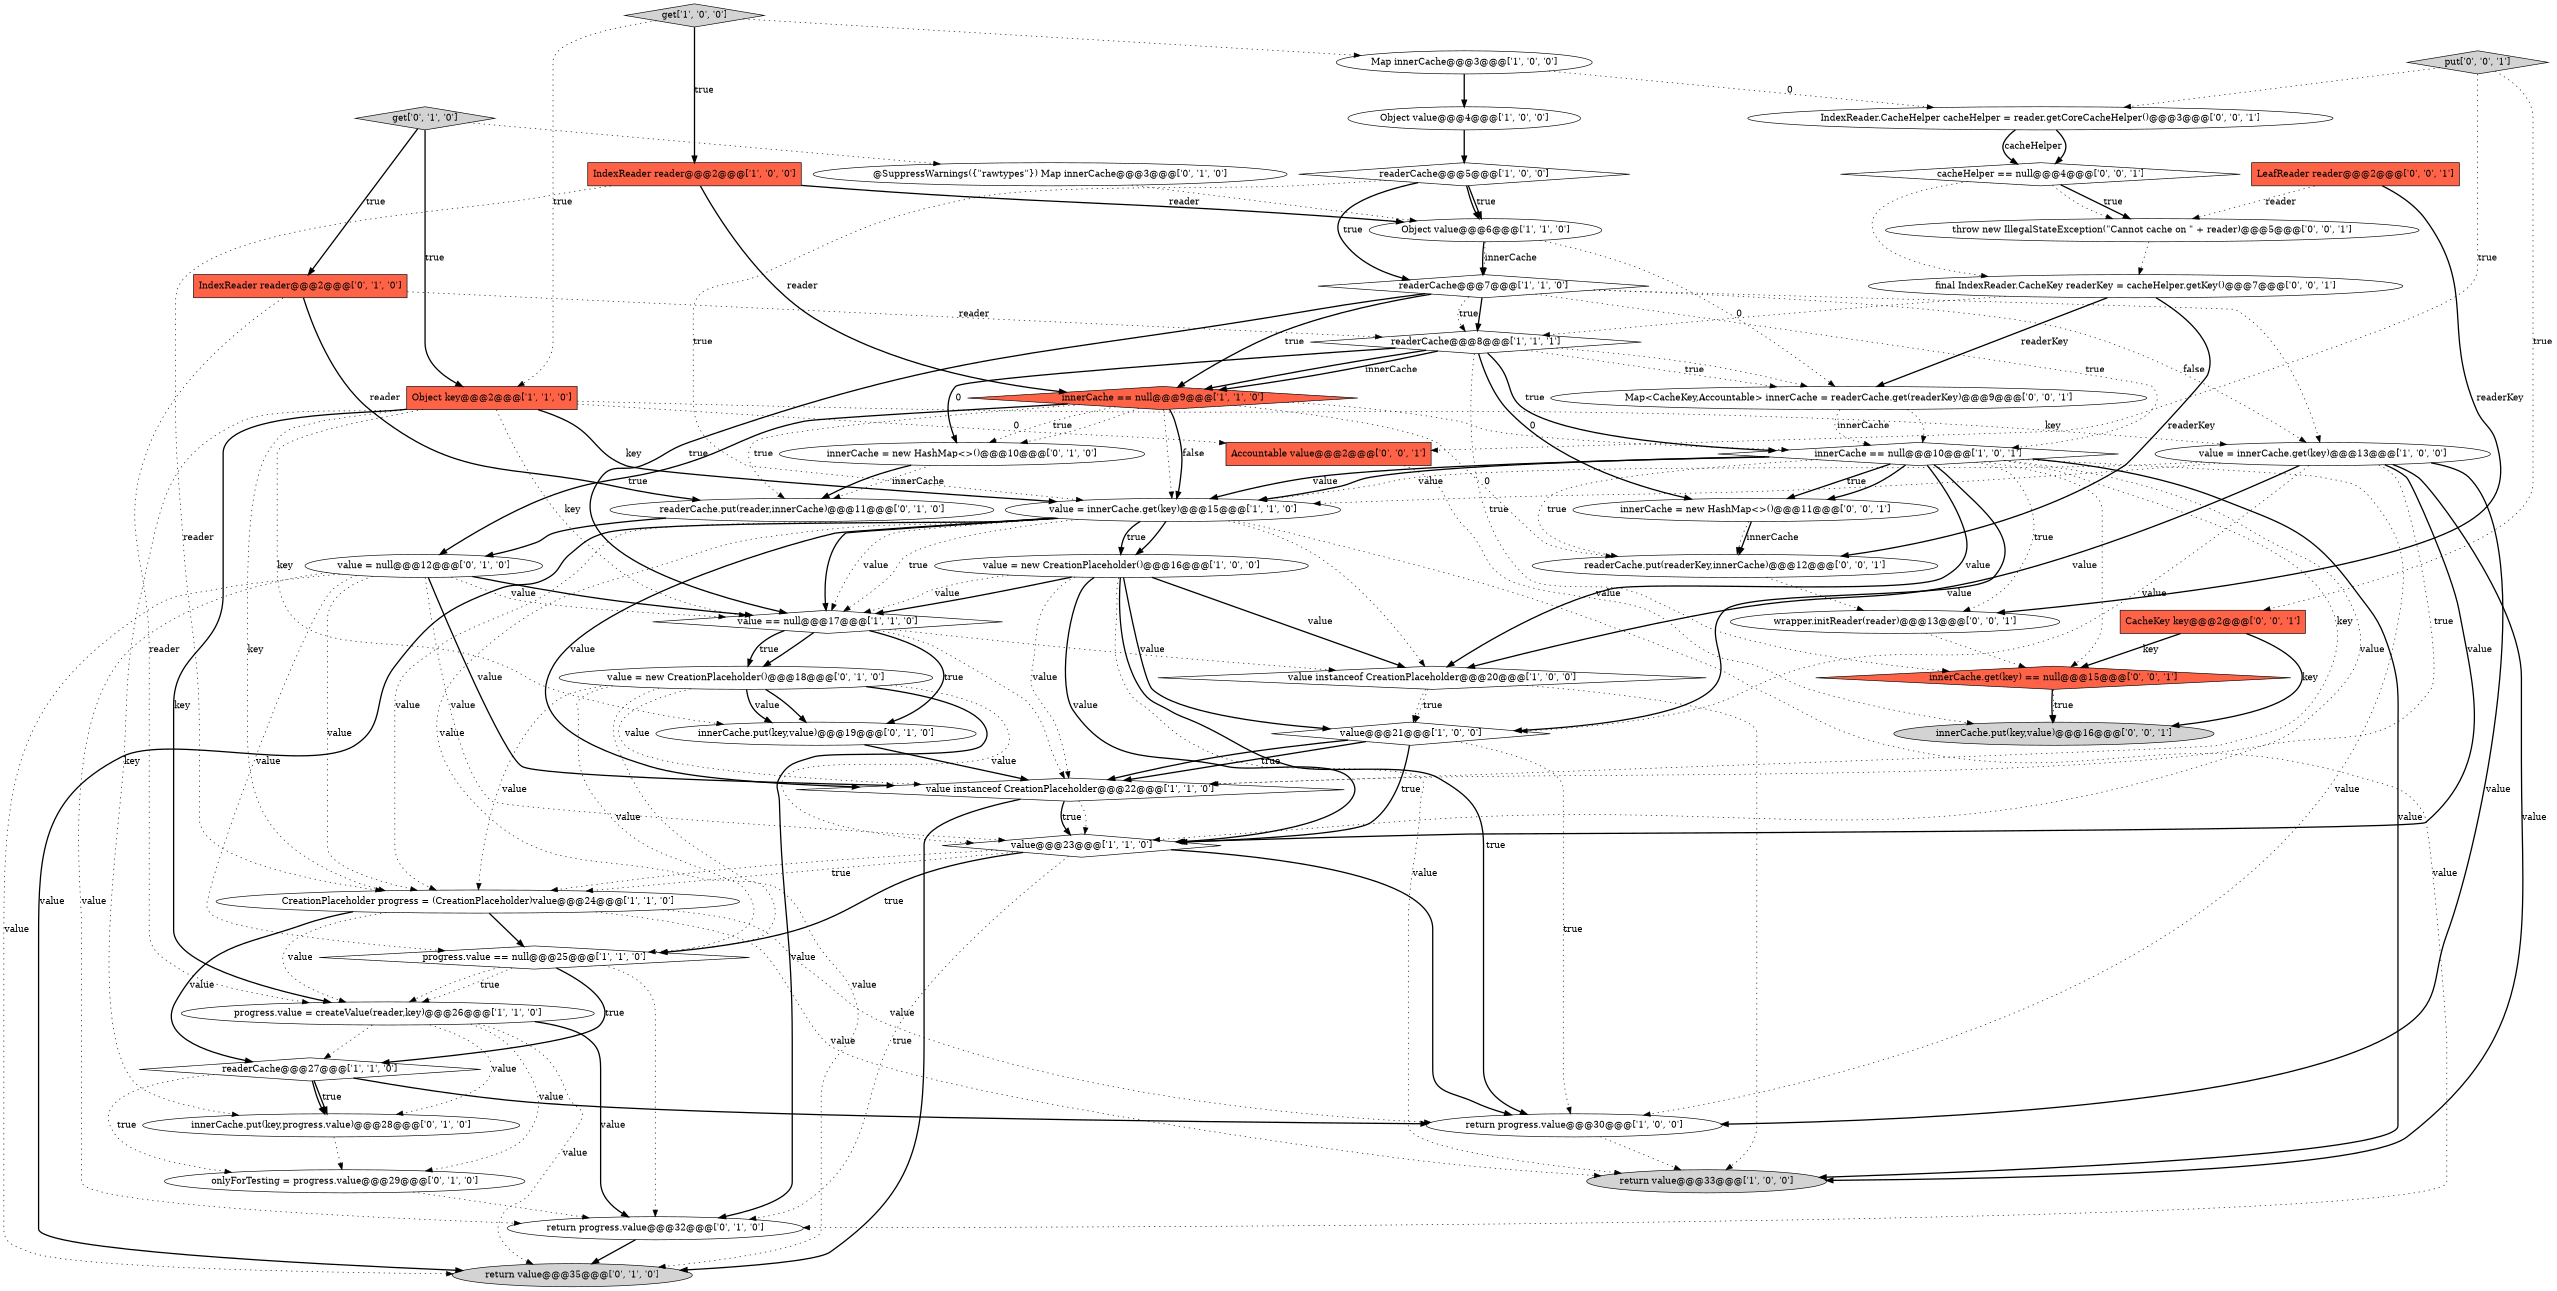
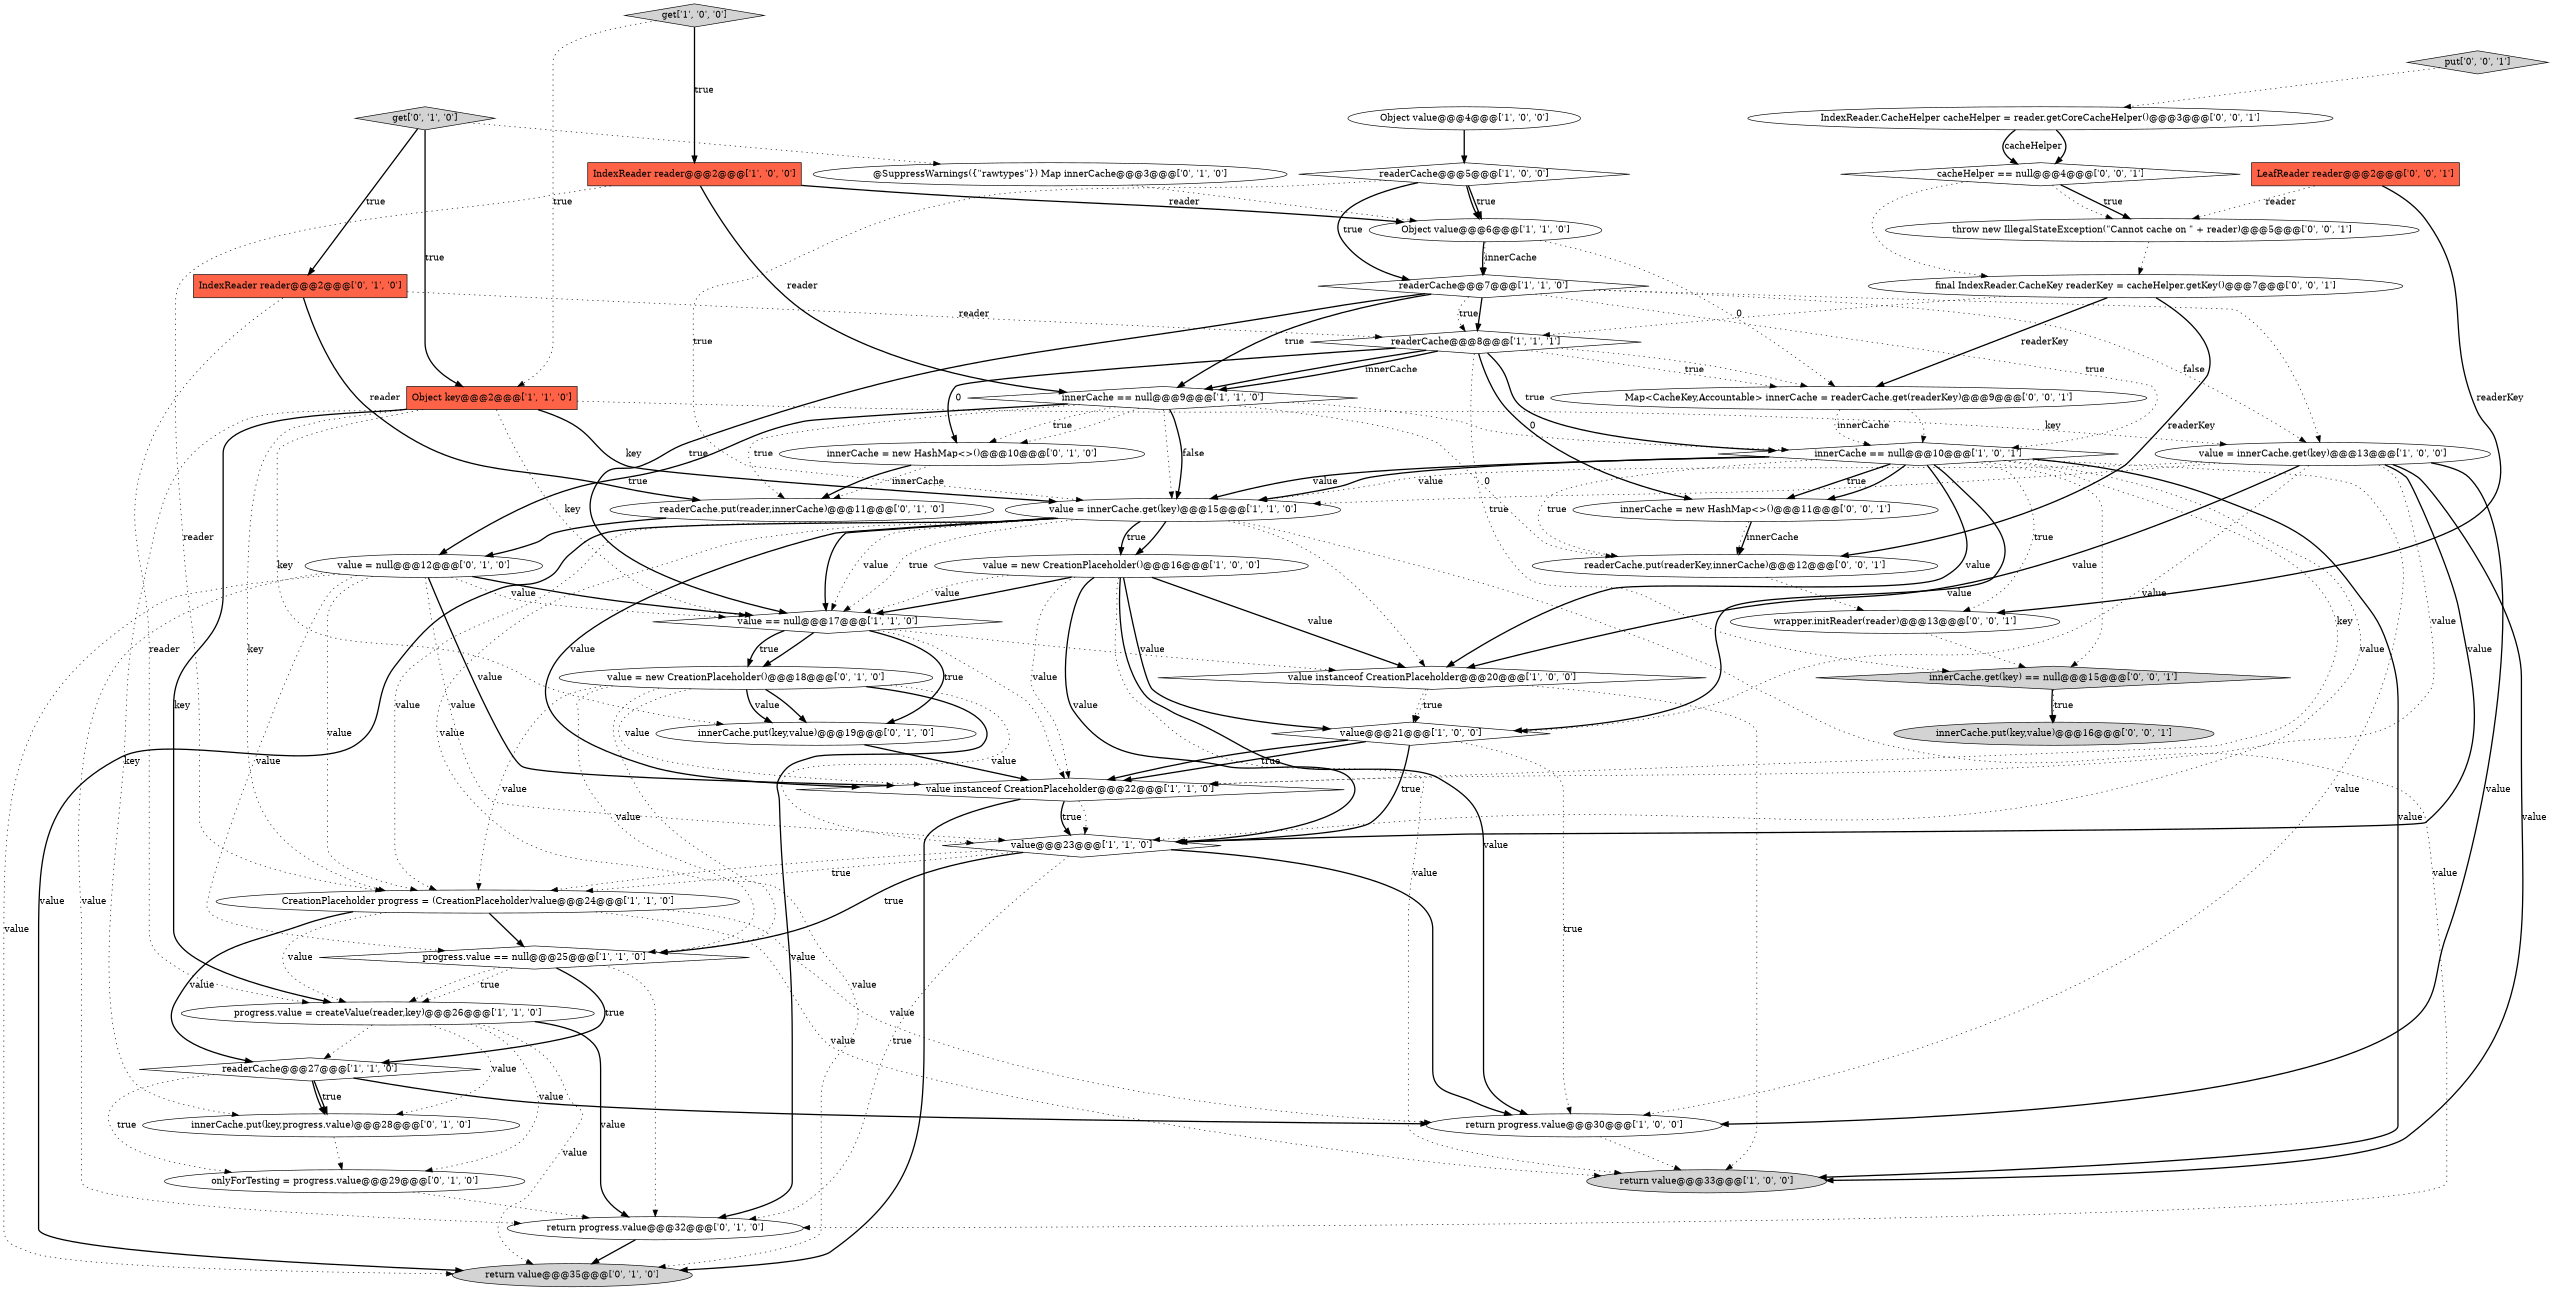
  digraph {
    node [fillcolor=white shape=ellipse style=filled]
    edge [style=dotted]
    n1 [label="@SuppressWarnings({\"rawtypes\"}) Map innerCache@@@3@@@['0', '1', '0']"]
    n2 [label="Object value@@@6@@@['1', '1', '0']"]
    n3 [label="Map<CacheKey,Accountable> innerCache = readerCache.get(readerKey)@@@9@@@['0', '0', '1']"]
    n4 [label="readerCache@@@7@@@['1', '1', '0']" shape=diamond]
    n5 [label="value = innerCache.get(key)@@@13@@@['1', '0', '0']"]
    n6 [label="value@@@23@@@['1', '1', '0']" shape=diamond]
    n7 [label="value@@@21@@@['1', '0', '0']" shape=diamond]
    n8 [fillcolor=lightgray label="return value@@@33@@@['1', '0', '0']"]
    n9 [label="value = innerCache.get(key)@@@15@@@['1', '1', '0']"]
    n10 [label="value instanceof CreationPlaceholder@@@22@@@['1', '1', '0']" shape=diamond]
    n11 [label="return progress.value@@@30@@@['1', '0', '0']"]
    n12 [label="value instanceof CreationPlaceholder@@@20@@@['1', '0', '0']" shape=diamond]
    n13 [label="return progress.value@@@32@@@['0', '1', '0']"]
    n14 [label="CreationPlaceholder progress = (CreationPlaceholder)value@@@24@@@['1', '1', '0']"]
    n15 [label="progress.value == null@@@25@@@['1', '1', '0']" shape=diamond]
    n16 [fillcolor=lightgray label="return value@@@35@@@['0', '1', '0']"]
    n17 [label="value = new CreationPlaceholder()@@@16@@@['1', '0', '0']"]
    n18 [label="value == null@@@17@@@['1', '1', '0']" shape=diamond]
    n19 [label="readerCache@@@27@@@['1', '1', '0']" shape=diamond]
    n20 [label="onlyForTesting = progress.value@@@29@@@['0', '1', '0']"]
    n21 [label="innerCache.put(key,progress.value)@@@28@@@['0', '1', '0']"]
    n22 [label="progress.value = createValue(reader,key)@@@26@@@['1', '1', '0']"]
    n23 [label="innerCache = new HashMap<>()@@@11@@@['0', '0', '1']"]
    n24 [label="readerCache.put(readerKey,innerCache)@@@12@@@['0', '0', '1']"]
    n25 [label="wrapper.initReader(reader)@@@13@@@['0', '0', '1']"]
    n26 [fillcolor=tomato label="IndexReader reader@@@2@@@['1', '0', '0']" shape=box]
-   n27 [fillcolor=tomato label="innerCache == null@@@9@@@['1', '1', '0']" shape=diamond]
+   n27 [label="innerCache == null@@@9@@@['1', '1', '0']" shape=diamond]
    n28 [label="value = null@@@12@@@['0', '1', '0']"]
    n29 [label="readerCache.put(reader,innerCache)@@@11@@@['0', '1', '0']"]
    n30 [label="innerCache == null@@@10@@@['1', '0', '1']" shape=diamond]
    n31 [label="innerCache = new HashMap<>()@@@10@@@['0', '1', '0']"]
-   n32 [fillcolor=tomato label="Accountable value@@@2@@@['0', '0', '1']" shape=box]
    n33 [fillcolor=lightgray label="innerCache.put(key,value)@@@16@@@['0', '0', '1']"]
    n34 [fillcolor=lightgray label="get['1', '0', '0']" shape=diamond]
-   n35 [label="Map innerCache@@@3@@@['1', '0', '0']"]
    n36 [fillcolor=tomato label="Object key@@@2@@@['1', '1', '0']" shape=box]
    n37 [label="IndexReader.CacheHelper cacheHelper = reader.getCoreCacheHelper()@@@3@@@['0', '0', '1']"]
    n38 [label="Object value@@@4@@@['1', '0', '0']"]
    n39 [label="innerCache.put(key,value)@@@19@@@['0', '1', '0']"]
    n40 [label="value = new CreationPlaceholder()@@@18@@@['0', '1', '0']"]
    n41 [label="cacheHelper == null@@@4@@@['0', '0', '1']" shape=diamond]
    n42 [label="readerCache@@@5@@@['1', '0', '0']" shape=diamond]
-   n43 [fillcolor=tomato label="innerCache.get(key) == null@@@15@@@['0', '0', '1']" shape=diamond]
+   n43 [fillcolor=lightgray label="innerCache.get(key) == null@@@15@@@['0', '0', '1']" shape=diamond]
    n44 [label="final IndexReader.CacheKey readerKey = cacheHelper.getKey()@@@7@@@['0', '0', '1']"]
    n45 [label="readerCache@@@8@@@['1', '1', '1']" shape=diamond]
    n46 [fillcolor=tomato label="LeafReader reader@@@2@@@['0', '0', '1']" shape=box]
    n47 [label="throw new IllegalStateException(\"Cannot cache on \" + reader)@@@5@@@['0', '0', '1']"]
-   n48 [fillcolor=tomato label="CacheKey key@@@2@@@['0', '0', '1']" shape=box]
    n49 [fillcolor=tomato label="IndexReader reader@@@2@@@['0', '1', '0']" shape=box]
    n50 [fillcolor=lightgray label="put['0', '0', '1']" shape=diamond]
    n51 [fillcolor=lightgray label="get['0', '1', '0']" shape=diamond]
    n1 -> n2
    n2 -> n3 [label=0]
    n2 -> n4 [label=innerCache]
    n2 -> n4 [style=bold]
    n3 -> n30
    n3 -> n30 [label=innerCache]
    n4 -> n5
    n4 -> n5 [label=false]
    n4 -> n18 [label=true style=bold]
    n4 -> n27 [label=true style=bold]
    n4 -> n30 [label=true]
    n4 -> n45 [label=true]
    n4 -> n45 [style=bold]
    n5 -> n6 [label=value style=bold]
    n5 -> n7 [label=value]
    n5 -> n8 [label=value style=bold]
    n5 -> n9 [label=value]
    n5 -> n9
-   n5 -> n10 [label=true]
+   n5 -> n10 [label=value]
    n5 -> n11 [label=value style=bold]
    n5 -> n12 [label=value style=bold]
    n6 -> n11 [style=bold]
    n6 -> n13 [label=true]
    n6 -> n14 [label=true]
    n6 -> n14
    n6 -> n15 [label=true style=bold]
    n7 -> n6 [label=true style=bold]
    n7 -> n10 [label=true style=bold]
    n7 -> n10 [style=bold]
    n7 -> n11 [label=true]
    n9 -> n10 [label=value style=bold]
    n9 -> n12
    n9 -> n13 [label=value]
    n9 -> n14 [label=value]
    n9 -> n15 [label=value]
    n9 -> n16 [label=value style=bold]
    n9 -> n17 [style=bold]
    n9 -> n17 [label=true style=bold]
    n9 -> n18 [style=bold]
    n9 -> n18 [label=value]
    n9 -> n18 [label=true]
    n10 -> n6
    n10 -> n6 [label=true style=bold]
    n10 -> n16 [style=bold]
    n11 -> n8
    n12 -> n7 [label=true]
    n12 -> n7
    n12 -> n8
    n13 -> n16 [style=bold]
    n14 -> n8 [label=value]
    n14 -> n11 [label=value]
    n14 -> n15 [style=bold]
    n14 -> n19 [label=value style=bold]
    n14 -> n22 [label=value]
    n15 -> n13
    n15 -> n19 [label=true style=bold]
    n15 -> n22
    n15 -> n22 [label=true]
    n17 -> n6 [label=value style=bold]
    n17 -> n7 [label=value style=bold]
    n17 -> n8 [label=value]
    n17 -> n10 [label=value]
-   n17 -> n11 [label=true style=bold]
+   n17 -> n11 [label=value style=bold]
    n17 -> n12 [label=value style=bold]
    n17 -> n18 [style=bold]
    n17 -> n18 [label=value]
    n18 -> n10
    n18 -> n12
    n18 -> n39 [label=true style=bold]
    n18 -> n40 [style=bold]
    n18 -> n40 [label=true style=bold]
    n19 -> n11 [style=bold]
    n19 -> n20 [label=true]
    n19 -> n21 [style=bold]
    n19 -> n21 [label=true style=bold]
    n20 -> n13
    n21 -> n20
    n22 -> n13 [label=value style=bold]
    n22 -> n16 [label=value]
    n22 -> n19
    n22 -> n20 [label=value]
    n22 -> n21 [label=value]
    n23 -> n24
    n23 -> n24 [label=innerCache style=bold]
    n24 -> n25
    n25 -> n43
    n26 -> n2 [label=reader style=bold]
    n26 -> n14 [label=reader]
    n26 -> n27 [label=reader style=bold]
    n27 -> n9
    n27 -> n9 [label=false style=bold]
    n27 -> n24 [label=0]
    n27 -> n28 [label=true style=bold]
    n27 -> n29 [label=true]
    n27 -> n30
    n27 -> n31 [label=true]
    n27 -> n31
    n28 -> n6 [label=value]
    n28 -> n10 [label=value style=bold]
    n28 -> n13 [label=value]
    n28 -> n14 [label=value]
    n28 -> n15 [label=value]
    n28 -> n16 [label=value]
    n28 -> n18 [label=value]
    n28 -> n18 [style=bold]
    n29 -> n28 [style=bold]
    n30 -> n6 [label=value]
    n30 -> n7 [label=value style=bold]
    n30 -> n8 [label=value style=bold]
    n30 -> n9 [label=value style=bold]
    n30 -> n9 [style=bold]
    n30 -> n10 [label=key]
    n30 -> n11 [label=value]
    n30 -> n12 [label=value style=bold]
    n30 -> n23 [label=true style=bold]
    n30 -> n23 [style=bold]
    n30 -> n24 [label=true]
    n30 -> n25 [label=true]
    n30 -> n43
    n31 -> n29 [label=innerCache]
    n31 -> n29 [style=bold]
-   n32 -> n33 [label=value]
    n34 -> n26 [label=true style=bold]
-   n34 -> n35
    n34 -> n36 [label=true]
-   n35 -> n37 [label=0]
-   n35 -> n38 [style=bold]
    n36 -> n5 [label=key]
    n36 -> n9 [label=key style=bold]
    n36 -> n14 [label=key]
    n36 -> n18 [label=key]
    n36 -> n21 [label=key]
    n36 -> n22 [label=key style=bold]
-   n36 -> n32 [label=0]
    n36 -> n39 [label=key]
    n37 -> n41 [style=bold]
    n37 -> n41 [label=cacheHelper style=bold]
    n38 -> n42 [style=bold]
    n39 -> n10 [style=bold]
    n40 -> n6 [label=value]
    n40 -> n10 [label=value]
    n40 -> n13 [label=value style=bold]
    n40 -> n14 [label=value]
    n40 -> n15 [label=value]
    n40 -> n16 [label=value]
    n40 -> n39 [style=bold]
    n40 -> n39 [label=value style=bold]
    n41 -> n44
    n41 -> n47
    n41 -> n47 [label=true style=bold]
    n42 -> n2 [label=true style=bold]
    n42 -> n2 [style=bold]
    n42 -> n4 [label=true style=bold]
    n42 -> n9 [label=true]
    n43 -> n33 [style=bold]
    n43 -> n33 [label=true]
    n44 -> n3 [label=readerKey style=bold]
    n44 -> n24 [label=readerKey style=bold]
    n44 -> n45
    n45 -> n3 [label=true]
    n45 -> n3
    n45 -> n23 [label=0 style=bold]
    n45 -> n27 [style=bold]
    n45 -> n27 [label=innerCache style=bold]
    n45 -> n30 [label=true style=bold]
    n45 -> n31 [label=0 style=bold]
    n45 -> n43 [label=true]
    n46 -> n25 [label=readerKey style=bold]
    n46 -> n47 [label=reader]
    n47 -> n44
-   n48 -> n33 [label=key style=bold]
-   n48 -> n43 [label=key style=bold]
    n49 -> n22 [label=reader]
    n49 -> n29 [label=reader style=bold]
    n49 -> n45 [label=reader]
-   n50 -> n32 [label=true]
    n50 -> n37
-   n50 -> n48 [label=true]
    n51 -> n1
    n51 -> n36 [label=true style=bold]
    n51 -> n49 [label=true style=bold]
  }
